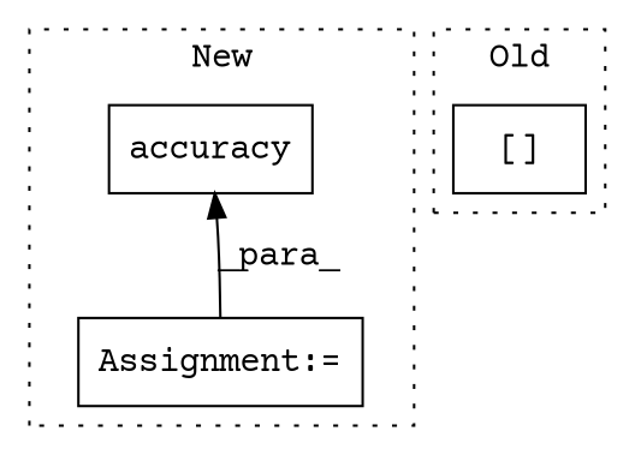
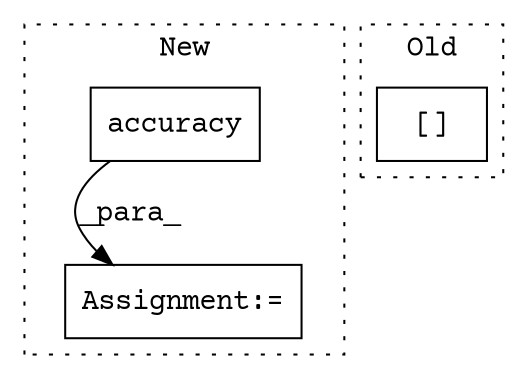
  digraph {
    fontname="Courier Prime"
    node [shape=box fontname="Courier Prime"]
    n1 [a=32 l="9,1" label=accuracy s="8943,8979"]
    n2 [a=7 l=1 label="Assignment:=" s=8942]
    n3 [a=2 l="7,1" label="[]" s="8616,8625"]
    subgraph cluster_1 {
      label=New
      style=dotted
      n1
      n2
    }
    subgraph cluster_2 {
      label=Old
      style=dotted
      n3
    }
-   n2 -> n1 [label=_para_ fontname="Courier Prime"]
+   n1 -> n2 [label=_para_ fontname="Courier Prime"]
  }
